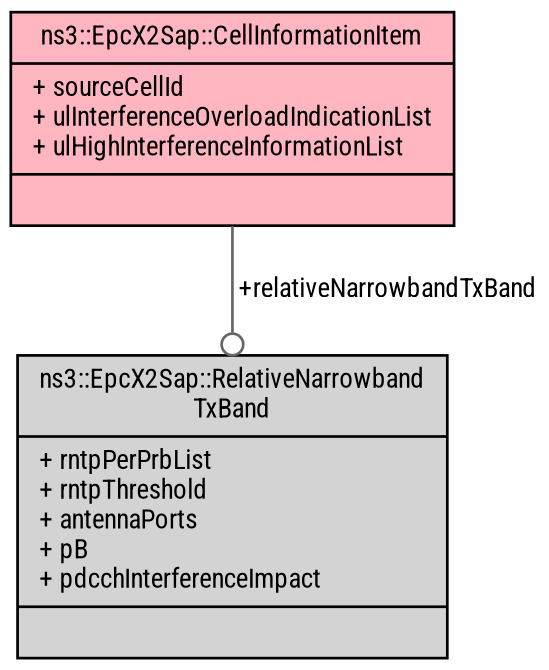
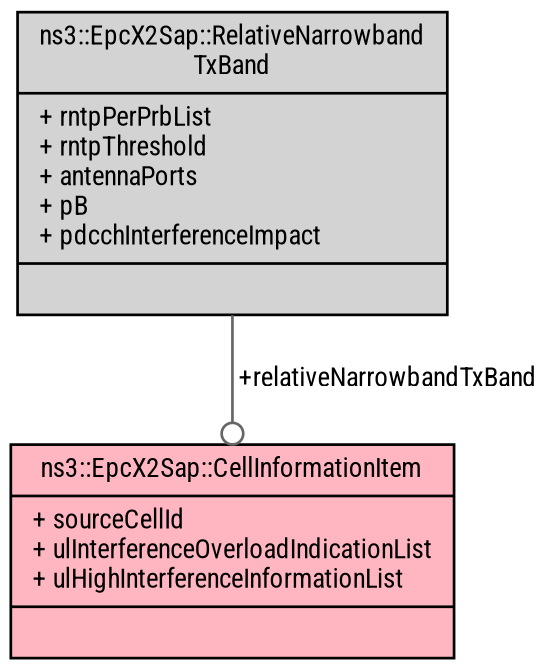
  digraph {
    fontname="Roboto Condensed"
    node [color=black fontname="Roboto Condensed" fontsize=10 shape=record style=filled]
    n1 [fillcolor=lightpink fontcolor=black height=0.2 label="{ns3::EpcX2Sap::CellInformationItem\n|+ sourceCellId\l+ ulInterferenceOverloadIndicationList\l+ ulHighInterferenceInformationList\l|}" width=0.4]
    n2 [fillcolor=lightgrey height=0.2 label="{ns3::EpcX2Sap::RelativeNarrowband\lTxBand\n|+ rntpPerPrbList\l+ rntpThreshold\l+ antennaPorts\l+ pB\l+ pdcchInterferenceImpact\l|}" width=0.4]
-   n1 -> n2 [arrowhead=odot color=gray40 fontname="Roboto Condensed" fontsize=10 label=" +relativeNarrowbandTxBand" labelfontname=Helvetica labelfontsize=10 style=solid]
+   n2 -> n1 [arrowhead=odot color=gray40 fontname="Roboto Condensed" fontsize=10 label=" +relativeNarrowbandTxBand" labelfontname=Helvetica labelfontsize=10 style=solid]
  }
